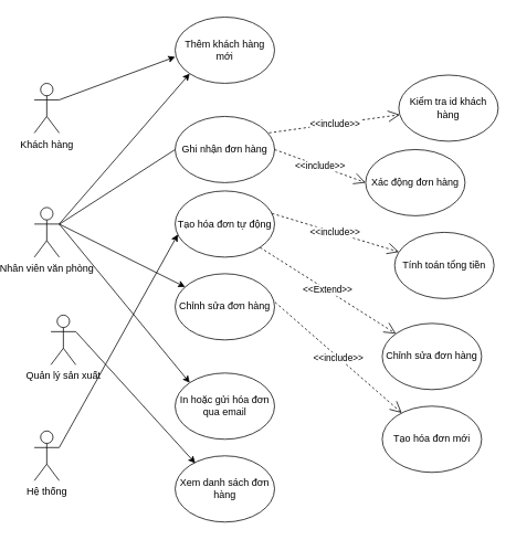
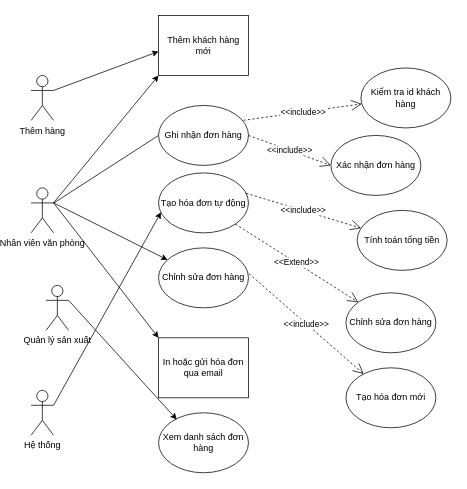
  <mxCell id="0" />
  <mxCell id="1" parent="0" />
- <mxCell id="2" value="Khách hàng" style="shape=umlActor;verticalLabelPosition=bottom;verticalAlign=top;html=1;outlineConnect=0;" vertex="1" parent="1"><mxGeometry x="20" y="100" width="30" height="60" as="geometry" /></mxCell>
+ <mxCell id="2" value="Thêm hàng" style="shape=umlActor;verticalLabelPosition=bottom;verticalAlign=top;html=1;outlineConnect=0;" vertex="1" parent="1"><mxGeometry x="20" y="100" width="30" height="60" as="geometry" /></mxCell>
  <mxCell id="3" value="Nhân viên văn phòng" style="shape=umlActor;verticalLabelPosition=bottom;verticalAlign=top;html=1;outlineConnect=0;" vertex="1" parent="1"><mxGeometry x="20" y="250" width="30" height="60" as="geometry" /></mxCell>
  <mxCell id="4" value="Quản lý sản xuất" style="shape=umlActor;verticalLabelPosition=bottom;verticalAlign=top;html=1;outlineConnect=0;" vertex="1" parent="1"><mxGeometry x="40" y="380" width="30" height="60" as="geometry" /></mxCell>
  <mxCell id="5" value="Hệ thống" style="shape=umlActor;verticalLabelPosition=bottom;verticalAlign=top;html=1;outlineConnect=0;" vertex="1" parent="1"><mxGeometry x="20" y="520" width="30" height="60" as="geometry" /></mxCell>
- <mxCell id="6" value="Thêm khách hàng mới" style="ellipse;whiteSpace=wrap;html=1;" vertex="1" parent="1"><mxGeometry x="190" y="20" width="120" height="80" as="geometry" /></mxCell>
+ <mxCell id="6" value="Thêm khách hàng mới" style="whiteSpace=wrap;html=1;rounded=0;" vertex="1" parent="1"><mxGeometry x="190" y="20" width="120" height="80" as="geometry" /></mxCell>
  <mxCell id="7" value="Ghi nhận đơn hàng" style="ellipse;whiteSpace=wrap;html=1;" vertex="1" parent="1"><mxGeometry x="190" y="140" width="120" height="80" as="geometry" /></mxCell>
  <mxCell id="8" value="Tạo hóa đơn tự động " style="ellipse;whiteSpace=wrap;html=1;" vertex="1" parent="1"><mxGeometry x="190" y="230" width="120" height="80" as="geometry" /></mxCell>
  <mxCell id="9" value="Chỉnh sửa đơn hàng" style="ellipse;whiteSpace=wrap;html=1;" vertex="1" parent="1"><mxGeometry x="190" y="330" width="120" height="80" as="geometry" /></mxCell>
- <mxCell id="10" value="In hoặc gửi hóa đơn qua email" style="ellipse;whiteSpace=wrap;html=1;" vertex="1" parent="1"><mxGeometry x="190" y="450" width="120" height="80" as="geometry" /></mxCell>
+ <mxCell id="10" value="In hoặc gửi hóa đơn qua email" style="whiteSpace=wrap;html=1;rounded=0;" vertex="1" parent="1"><mxGeometry x="190" y="450" width="120" height="80" as="geometry" /></mxCell>
  <mxCell id="11" value="Xem danh sách đơn hàng" style="ellipse;whiteSpace=wrap;html=1;" vertex="1" parent="1"><mxGeometry x="190" y="550" width="120" height="80" as="geometry" /></mxCell>
  <mxCell id="12" value="" style="endArrow=classic;html=1;rounded=0;exitX=1;exitY=0.333;exitDx=0;exitDy=0;exitPerimeter=0;entryX=0;entryY=0.6;entryDx=0;entryDy=0;entryPerimeter=0;" edge="1" parent="1" source="2" target="6"><mxGeometry width="50" height="50" relative="1" as="geometry"><mxPoint x="170" y="310" as="sourcePoint" /><mxPoint x="220" y="260" as="targetPoint" /></mxGeometry></mxCell>
  <mxCell id="13" value="" style="endArrow=classic;html=1;rounded=0;exitX=1;exitY=0.333;exitDx=0;exitDy=0;exitPerimeter=0;entryX=0;entryY=1;entryDx=0;entryDy=0;" edge="1" parent="1" source="3" target="6"><mxGeometry width="50" height="50" relative="1" as="geometry"><mxPoint x="100" y="160" as="sourcePoint" /><mxPoint x="200" y="78" as="targetPoint" /></mxGeometry></mxCell>
  <mxCell id="14" value="" style="endArrow=none;html=1;rounded=0;entryX=0;entryY=0.5;entryDx=0;entryDy=0;" edge="1" parent="1" source="3" target="7"><mxGeometry width="50" height="50" relative="1" as="geometry"><mxPoint x="100" y="160" as="sourcePoint" /><mxPoint x="202" y="179" as="targetPoint" /></mxGeometry></mxCell>
  <mxCell id="15" value="" style="endArrow=classic;html=1;rounded=0;exitX=1;exitY=0.333;exitDx=0;exitDy=0;exitPerimeter=0;" edge="1" parent="1" source="3" target="9"><mxGeometry width="50" height="50" relative="1" as="geometry"><mxPoint x="170" y="310" as="sourcePoint" /><mxPoint x="220" y="260" as="targetPoint" /></mxGeometry></mxCell>
  <mxCell id="16" value="" style="endArrow=classic;html=1;rounded=0;exitX=1;exitY=0.333;exitDx=0;exitDy=0;exitPerimeter=0;entryX=0;entryY=0;entryDx=0;entryDy=0;" edge="1" parent="1" source="3" target="10"><mxGeometry width="50" height="50" relative="1" as="geometry"><mxPoint x="120" y="340" as="sourcePoint" /><mxPoint x="170" y="290" as="targetPoint" /></mxGeometry></mxCell>
  <mxCell id="17" value="" style="endArrow=classic;html=1;rounded=0;entryX=0.202;entryY=0.111;entryDx=0;entryDy=0;entryPerimeter=0;exitX=1;exitY=0.333;exitDx=0;exitDy=0;exitPerimeter=0;" edge="1" parent="1" source="4" target="11"><mxGeometry width="50" height="50" relative="1" as="geometry"><mxPoint x="120" y="340" as="sourcePoint" /><mxPoint x="170" y="290" as="targetPoint" /></mxGeometry></mxCell>
  <mxCell id="18" value="" style="endArrow=classic;html=1;rounded=0;entryX=0.027;entryY=0.657;entryDx=0;entryDy=0;entryPerimeter=0;exitX=1;exitY=0.333;exitDx=0;exitDy=0;exitPerimeter=0;" edge="1" parent="1" source="5" target="8"><mxGeometry width="50" height="50" relative="1" as="geometry"><mxPoint x="120" y="340" as="sourcePoint" /><mxPoint x="170" y="290" as="targetPoint" /></mxGeometry></mxCell>
  <mxCell id="19" value="Kiểm tra id khách hàng" style="ellipse;whiteSpace=wrap;html=1;" vertex="1" parent="1"><mxGeometry x="460" y="90" width="120" height="80" as="geometry" /></mxCell>
  <mxCell id="20" value="&amp;lt;&amp;lt;include&amp;gt;&amp;gt;" style="endArrow=open;endSize=12;dashed=1;html=1;rounded=0;exitX=0.944;exitY=0.248;exitDx=0;exitDy=0;exitPerimeter=0;" edge="1" parent="1" source="7" target="19"><mxGeometry width="160" relative="1" as="geometry"><mxPoint x="300" y="89" as="sourcePoint" /><mxPoint x="541" y="376" as="targetPoint" /></mxGeometry></mxCell>
- <mxCell id="21" value="Xác động đơn hàng" style="ellipse;whiteSpace=wrap;html=1;" vertex="1" parent="1"><mxGeometry x="420" y="180" width="120" height="80" as="geometry" /></mxCell>
+ <mxCell id="21" value="Xác nhận đơn hàng" style="ellipse;whiteSpace=wrap;html=1;" vertex="1" parent="1"><mxGeometry x="420" y="180" width="120" height="80" as="geometry" /></mxCell>
  <mxCell id="22" value="&amp;lt;&amp;lt;include&amp;gt;&amp;gt;" style="endArrow=open;endSize=12;dashed=1;html=1;rounded=0;exitX=1;exitY=0.5;exitDx=0;exitDy=0;entryX=0;entryY=0.5;entryDx=0;entryDy=0;" edge="1" parent="1" source="7" target="21"><mxGeometry width="160" relative="1" as="geometry"><mxPoint x="313" y="170" as="sourcePoint" /><mxPoint x="471" y="148" as="targetPoint" /></mxGeometry></mxCell>
  <mxCell id="23" value="Tính toán tổng tiền" style="ellipse;whiteSpace=wrap;html=1;" vertex="1" parent="1"><mxGeometry x="455" y="280" width="120" height="80" as="geometry" /></mxCell>
  <mxCell id="24" value="&amp;lt;&amp;lt;include&amp;gt;&amp;gt;" style="endArrow=open;endSize=12;dashed=1;html=1;rounded=0;exitX=0.974;exitY=0.339;exitDx=0;exitDy=0;exitPerimeter=0;" edge="1" parent="1" source="8" target="23"><mxGeometry width="160" relative="1" as="geometry"><mxPoint x="313" y="170" as="sourcePoint" /><mxPoint x="471" y="148" as="targetPoint" /></mxGeometry></mxCell>
  <mxCell id="25" value="&amp;lt;&amp;lt;Extend&amp;gt;&amp;gt;" style="endArrow=open;endSize=12;dashed=1;html=1;rounded=0;exitX=1;exitY=1;exitDx=0;exitDy=0;" edge="1" parent="1" source="8" target="26"><mxGeometry x="0.001" width="160" relative="1" as="geometry"><mxPoint x="237" y="118" as="sourcePoint" /><mxPoint x="400" y="360" as="targetPoint" /><mxPoint as="offset" /></mxGeometry></mxCell>
  <mxCell id="26" value="Chỉnh sửa đơn hàng" style="ellipse;whiteSpace=wrap;html=1;" vertex="1" parent="1"><mxGeometry x="440" y="390" width="120" height="80" as="geometry" /></mxCell>
  <mxCell id="27" value="Tạo hóa đơn mới" style="ellipse;whiteSpace=wrap;html=1;" vertex="1" parent="1"><mxGeometry x="440" y="490" width="120" height="80" as="geometry" /></mxCell>
  <mxCell id="28" value="&amp;lt;&amp;lt;include&amp;gt;&amp;gt;" style="endArrow=open;endSize=12;dashed=1;html=1;rounded=0;exitX=1.005;exitY=0.43;exitDx=0;exitDy=0;exitPerimeter=0;" edge="1" parent="1" source="9" target="27"><mxGeometry width="160" relative="1" as="geometry"><mxPoint x="317" y="267" as="sourcePoint" /><mxPoint x="467" y="321" as="targetPoint" /></mxGeometry></mxCell>
